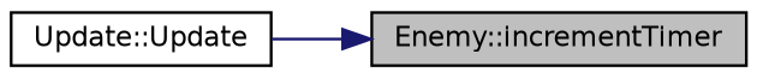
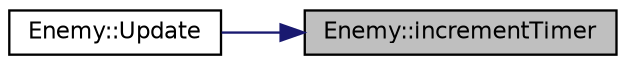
  digraph {
    rankdir=RL
    node [color=black fontname=Helvetica fontsize=10 shape=record style=filled]
    n1 [fillcolor=grey75 fontcolor=black height=0.2 label="Enemy::incrementTimer" width=0.4]
-   n2 [fillcolor=white height=0.2 label="Update::Update" width=0.4]
+   n2 [fillcolor=white height=0.2 label="Enemy::Update" width=0.4]
    n1 -> n2 [color=midnightblue dir=back fontname=Helvetica fontsize=10 labelfontname=Helvetica labelfontsize=10 style=solid]
  }
